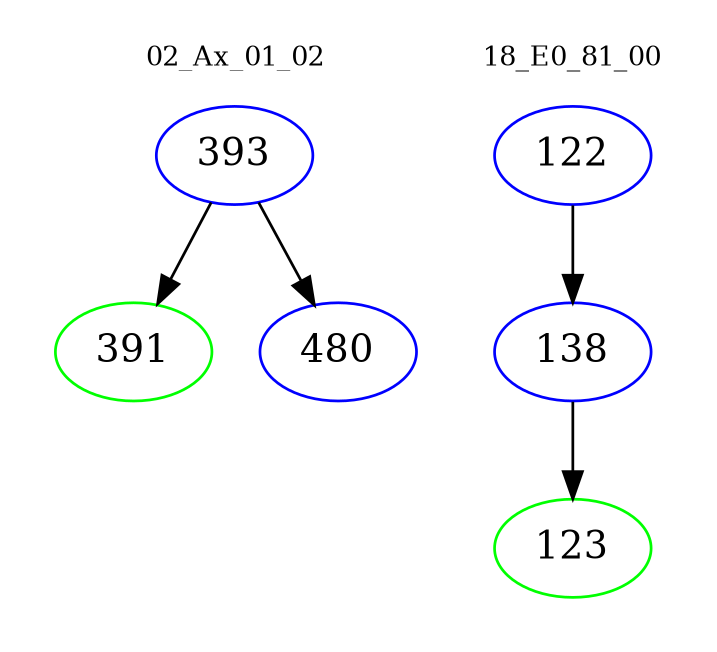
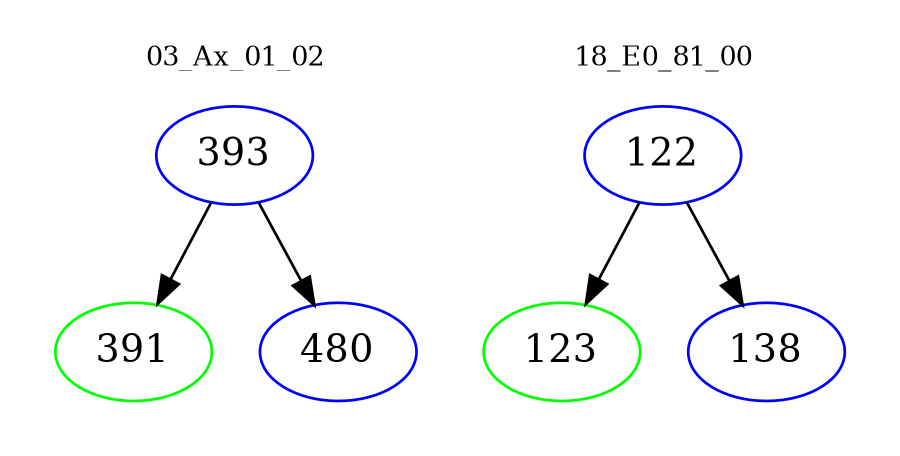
  digraph {
    node [color=blue]
    edge [color=black]
    n1 [label=393]
    n2 [color=green label=391]
    n3 [label=480]
    n4 [label=122]
    n5 [color=green label=123]
    n6 [label=138]
    subgraph cluster_1 {
      color=white
      fontsize=10
-     label="02_Ax_01_02"
+     label="03_Ax_01_02"
      n1
      n2
      n3
    }
    subgraph cluster_2 {
      color=white
      fontsize=10
      label="18_E0_81_00"
      n4
      n5
      n6
    }
    n1 -> n2
    n1 -> n3
-   n6 -> n5
+   n4 -> n5
    n4 -> n6
  }
